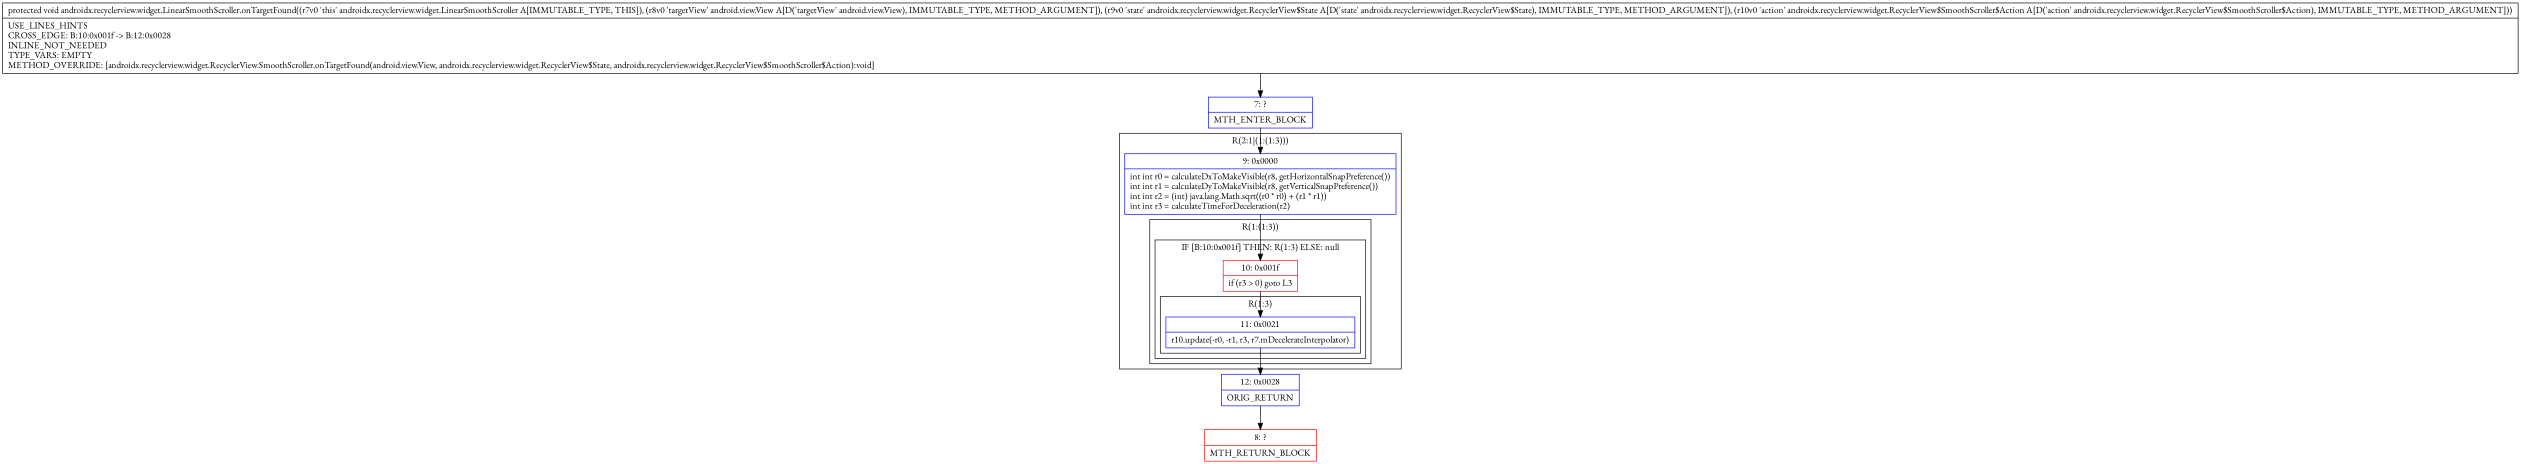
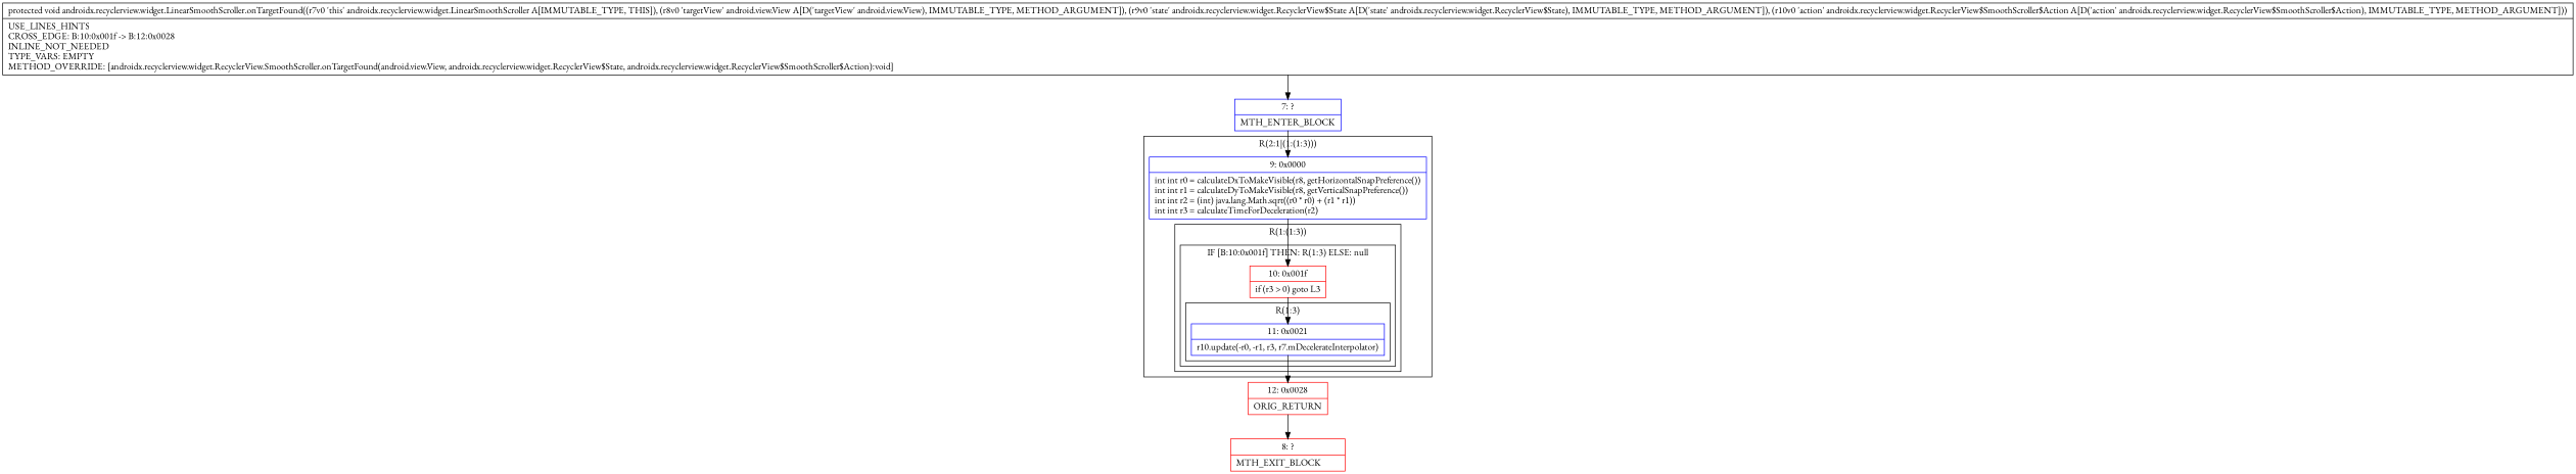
  digraph {
    fontname="EB Garamond"
    node [color=blue fontname="EB Garamond" shape=record]
    edge [fontname="EB Garamond"]
    n1 [label="{11\:\ 0x0021|r10.update(\-r0, \-r1, r3, r7.mDecelerateInterpolator)\l}"]
    n2 [color=red label="{10\:\ 0x001f|if (r3 \> 0) goto L3\l}"]
    n3 [label="{9\:\ 0x0000|int int r0 = calculateDxToMakeVisible(r8, getHorizontalSnapPreference())\lint int r1 = calculateDyToMakeVisible(r8, getVerticalSnapPreference())\lint int r2 = (int) java.lang.Math.sqrt((r0 * r0) + (r1 * r1))\lint int r3 = calculateTimeForDeceleration(r2)\l}"]
-   n4 [label="{12\:\ 0x0028|ORIG_RETURN\l}"]
-   n5 [color=red label="{8\:\ ?|MTH_RETURN_BLOCK\l}"]
+   n4 [color=red label="{12\:\ 0x0028|ORIG_RETURN\l}"]
+   n5 [color=red label="{8\:\ ?|MTH_EXIT_BLOCK\l}"]
    n6 [label="{7\:\ ?|MTH_ENTER_BLOCK\l}"]
    n7 [label="{protected void androidx.recyclerview.widget.LinearSmoothScroller.onTargetFound((r7v0 'this' androidx.recyclerview.widget.LinearSmoothScroller A[IMMUTABLE_TYPE, THIS]), (r8v0 'targetView' android.view.View A[D('targetView' android.view.View), IMMUTABLE_TYPE, METHOD_ARGUMENT]), (r9v0 'state' androidx.recyclerview.widget.RecyclerView$State A[D('state' androidx.recyclerview.widget.RecyclerView$State), IMMUTABLE_TYPE, METHOD_ARGUMENT]), (r10v0 'action' androidx.recyclerview.widget.RecyclerView$SmoothScroller$Action A[D('action' androidx.recyclerview.widget.RecyclerView$SmoothScroller$Action), IMMUTABLE_TYPE, METHOD_ARGUMENT]))  | USE_LINES_HINTS\lCROSS_EDGE: B:10:0x001f \-\> B:12:0x0028\lINLINE_NOT_NEEDED\lTYPE_VARS: EMPTY\lMETHOD_OVERRIDE: [androidx.recyclerview.widget.RecyclerView.SmoothScroller.onTargetFound(android.view.View, androidx.recyclerview.widget.RecyclerView$State, androidx.recyclerview.widget.RecyclerView$SmoothScroller$Action):void]\l}" color=""]
    subgraph cluster_1 {
      label="R(2:1|(1:(1:3)))"
      n3
      subgraph cluster_2 {
        label="R(1:(1:3))"
        subgraph cluster_3 {
          label="IF [B:10:0x001f] THEN: R(1:3) ELSE: null"
          n2
          subgraph cluster_4 {
            label="R(1:3)"
            n1
          }
        }
      }
    }
    n1 -> n4
    n2 -> n1
    n3 -> n2
    n4 -> n5
    n6 -> n3
    n7 -> n6
  }
